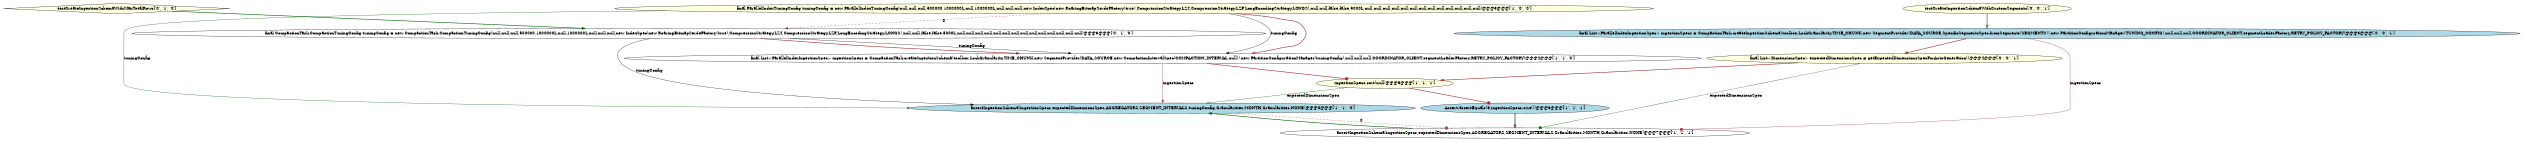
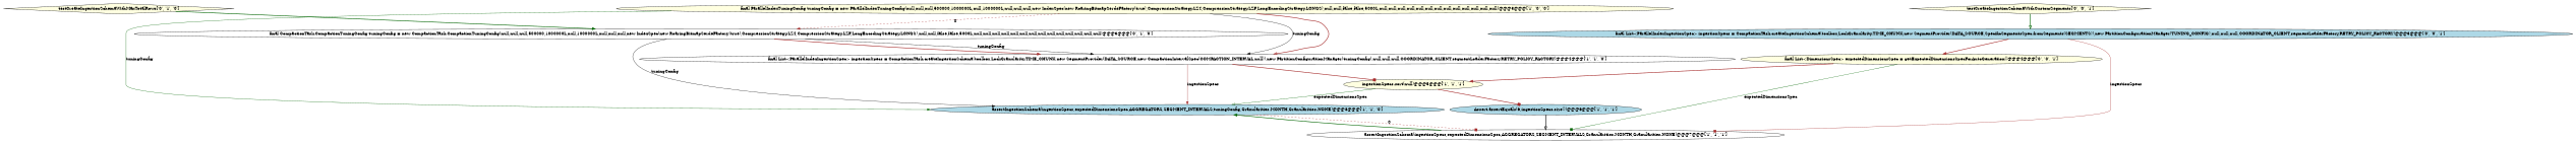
  digraph {
    node [fillcolor=lightyellow shape=ellipse style=filled]
    edge [arrowhead=normal color=brown style=bold]
    n1 [fillcolor=white label="final CompactionTask.CompactionTuningConfig tuningConfig = new CompactionTask.CompactionTuningConfig(null,null,null,500000,1000000L,null,1000000L,null,null,null,new IndexSpec(new RoaringBitmapSerdeFactory(true),CompressionStrategy.LZ4,CompressionStrategy.LZF,LongEncodingStrategy.LONGS),null,null,false,false,5000L,null,null,null,null,null,null,null,null,null,null,null,null,null,null)@@@3@@@['0', '1', '0']"]
    n2 [fillcolor=white label="final List<ParallelIndexIngestionSpec> ingestionSpecs = CompactionTask.createIngestionSchema(toolbox,LockGranularity.TIME_CHUNK,new SegmentProvider(DATA_SOURCE,new CompactionIntervalSpec(COMPACTION_INTERVAL,null)),new PartitionConfigurationManager(tuningConfig),null,null,null,COORDINATOR_CLIENT,segmentLoaderFactory,RETRY_POLICY_FACTORY)@@@4@@@['1', '1', '0']"]
    n3 [fillcolor=lightblue label="assertIngestionSchema(ingestionSpecs,expectedDimensionsSpec,AGGREGATORS,SEGMENT_INTERVALS,tuningConfig,Granularities.MONTH,Granularities.NONE)@@@8@@@['1', '1', '0']"]
    n4 [label="ingestionSpecs.sort(null)@@@5@@@['1', '1', '1']"]
    n5 [fillcolor=white label="assertIngestionSchema(ingestionSpecs,expectedDimensionsSpec,AGGREGATORS,SEGMENT_INTERVALS,Granularities.MONTH,Granularities.NONE)@@@7@@@['1', '1', '1']"]
-   n6 [label="testCreateIngestionSchemaWithCustomSegments['0', '0', '1']"]
+   n6 [label="testCreateIngestionSchemaWithCustomSegments['0', '0', '1']" shape=diamond]
    n7 [fillcolor=lightblue label="final List<ParallelIndexIngestionSpec> ingestionSpecs = CompactionTask.createIngestionSchema(toolbox,LockGranularity.TIME_CHUNK,new SegmentProvider(DATA_SOURCE,SpecificSegmentsSpec.fromSegments(SEGMENTS)),new PartitionConfigurationManager(TUNING_CONFIG),null,null,null,COORDINATOR_CLIENT,segmentLoaderFactory,RETRY_POLICY_FACTORY)@@@3@@@['0', '0', '1']"]
    n8 [label="final List<DimensionsSpec> expectedDimensionsSpec = getExpectedDimensionsSpecForAutoGeneration()@@@4@@@['0', '0', '1']"]
    n9 [fillcolor=lightblue label="Assert.assertEquals(6,ingestionSpecs.size())@@@6@@@['1', '1', '1']"]
    n10 [label="final ParallelIndexTuningConfig tuningConfig = new ParallelIndexTuningConfig(null,null,null,500000,1000000L,null,1000000L,null,null,null,new IndexSpec(new RoaringBitmapSerdeFactory(true),CompressionStrategy.LZ4,CompressionStrategy.LZF,LongEncodingStrategy.LONGS),null,null,false,false,5000L,null,null,null,null,null,null,null,null,null,null,null,null,null)@@@3@@@['1', '0', '0']"]
    n11 [label="testCreateIngestionSchemaWithMaxTotalRows['0', '1', '0']" shape=diamond]
    n1 -> n2 [color=black label=tuningConfig style=solid]
    n1 -> n2
    n1 -> n3 [color=black label=tuningConfig style=solid]
    n2 -> n3 [label=ingestionSpecs style=solid]
    n2 -> n4 [arrowhead=box]
    n3 -> n5 [arrowhead=box label=0 style=dashed]
    n4 -> n3 [arrowhead=onormal color=darkgreen label=expectedDimensionsSpec style=solid]
    n4 -> n9 [arrowhead=box]
    n5 -> n3 [color=darkgreen]
    n6 -> n7 [arrowhead=onormal color=darkgreen]
    n7 -> n5 [arrowhead=box label=ingestionSpecs style=solid]
    n7 -> n8
    n8 -> n4
    n8 -> n5 [arrowhead=box color=darkgreen label=expectedDimensionsSpec style=solid]
    n9 -> n5 [arrowhead=onormal color=black]
    n10 -> n1 [label=0 style=dashed]
    n10 -> n2 [arrowhead=onormal]
    n10 -> n2 [color=black label=tuningConfig style=solid]
    n10 -> n3 [color=darkgreen label=tuningConfig style=solid]
    n11 -> n1 [color=darkgreen]
  }
